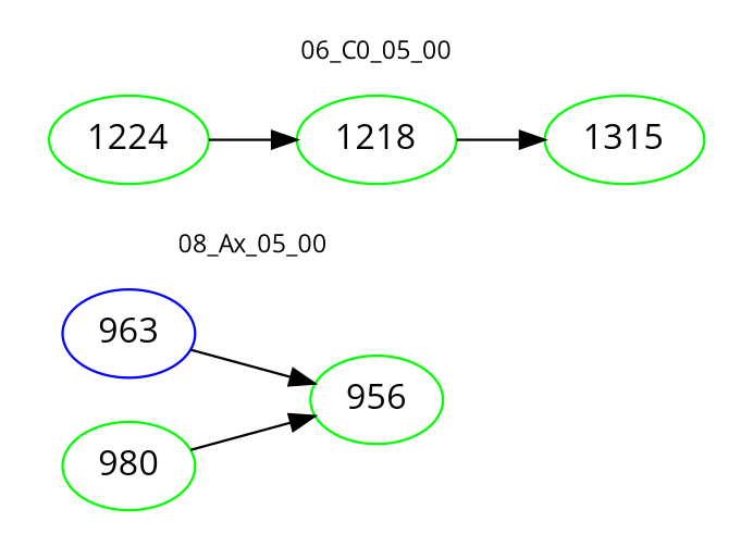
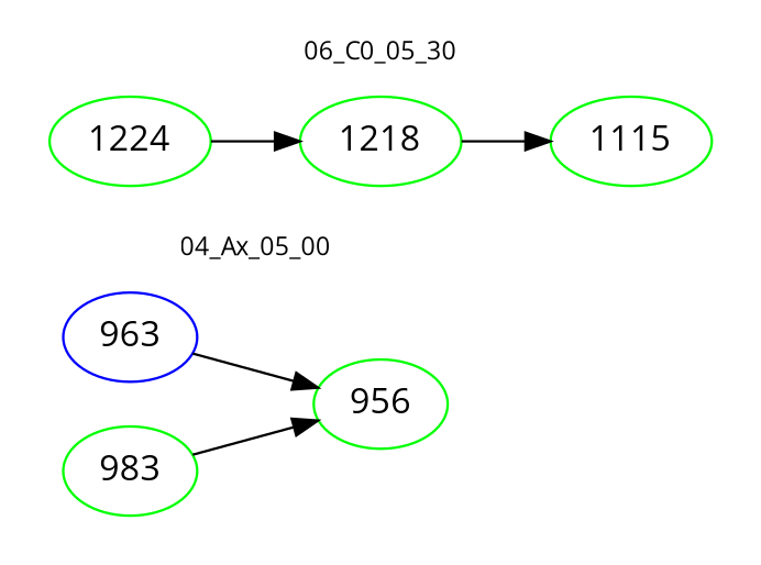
  digraph {
    fontname="Open Sans"
    rankdir=LR
    node [color=green fontname="Open Sans"]
    edge [color=black fontname="Open Sans"]
    n1 [color=blue label=963]
    n2 [label=956]
-   n3 [label=980]
+   n3 [label=983]
    n4 [label=1224]
    n5 [label=1218]
-   n6 [label=1315]
+   n6 [label=1115]
    subgraph cluster_1 {
      color=white
      fontsize=10
-     label="08_Ax_05_00"
+     label="04_Ax_05_00"
      n1
      n2
      n3
    }
    subgraph cluster_2 {
      color=white
      fontsize=10
-     label="06_C0_05_00"
+     label="06_C0_05_30"
      n4
      n5
      n6
    }
    n1 -> n2
    n3 -> n2
    n4 -> n5
    n5 -> n6
  }
